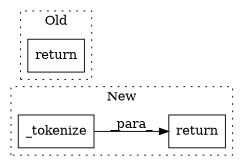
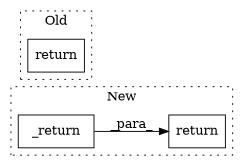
  digraph {
    rankdir=LR
    node [a=41 l=7 shape=box]
-   n1 [a=32 l="10,1" label=_tokenize s="540,569"]
+   n1 [a=32 l="10,1" label=_return s="540,569"]
    n2 [label=return s=533]
    n3 [label=return s=466]
    subgraph cluster_1 {
      label=New
      style=dotted
      n1
      n2
    }
    subgraph cluster_2 {
      label=Old
      style=dotted
      n3
    }
    n1 -> n2 [label=_para_]
  }
